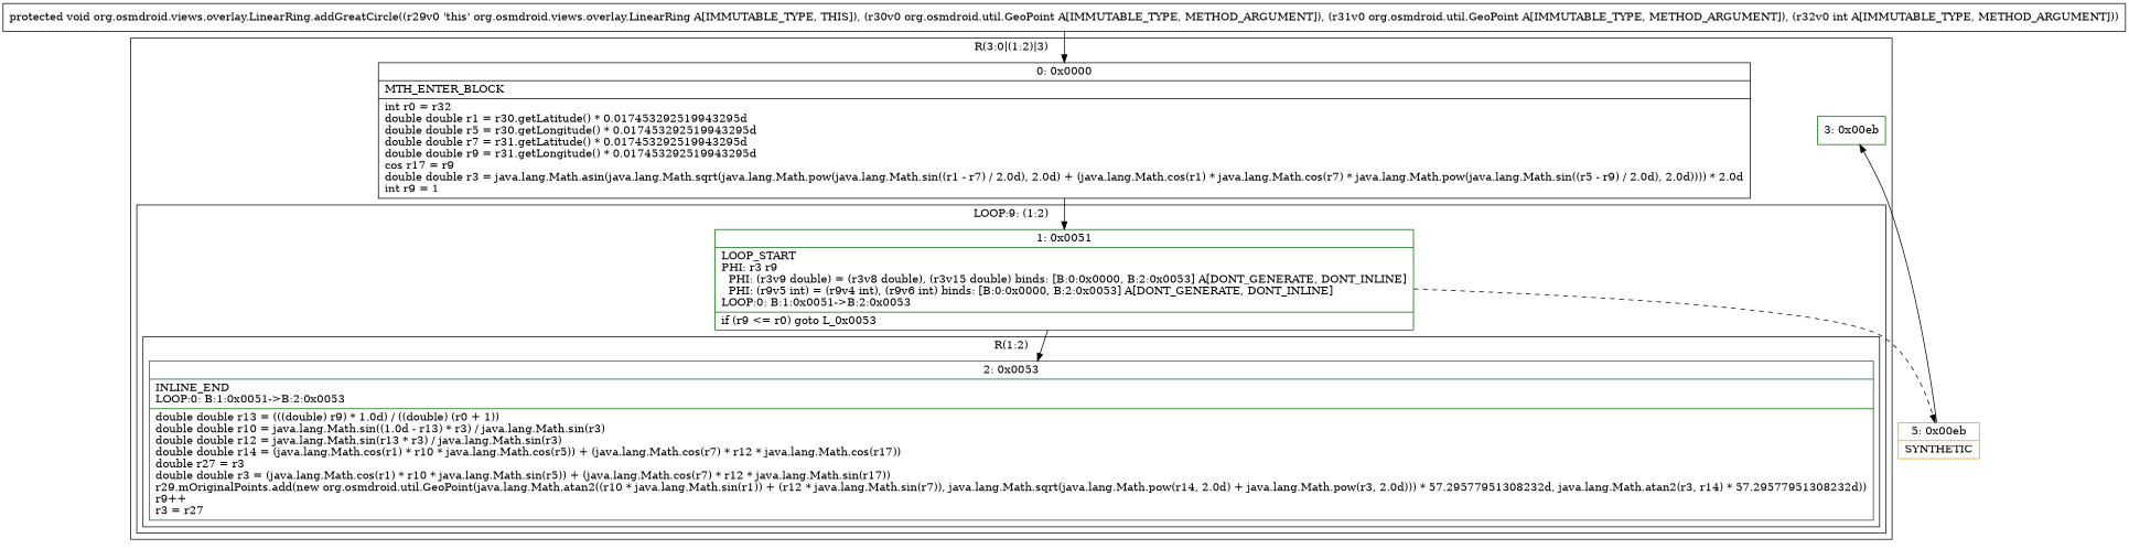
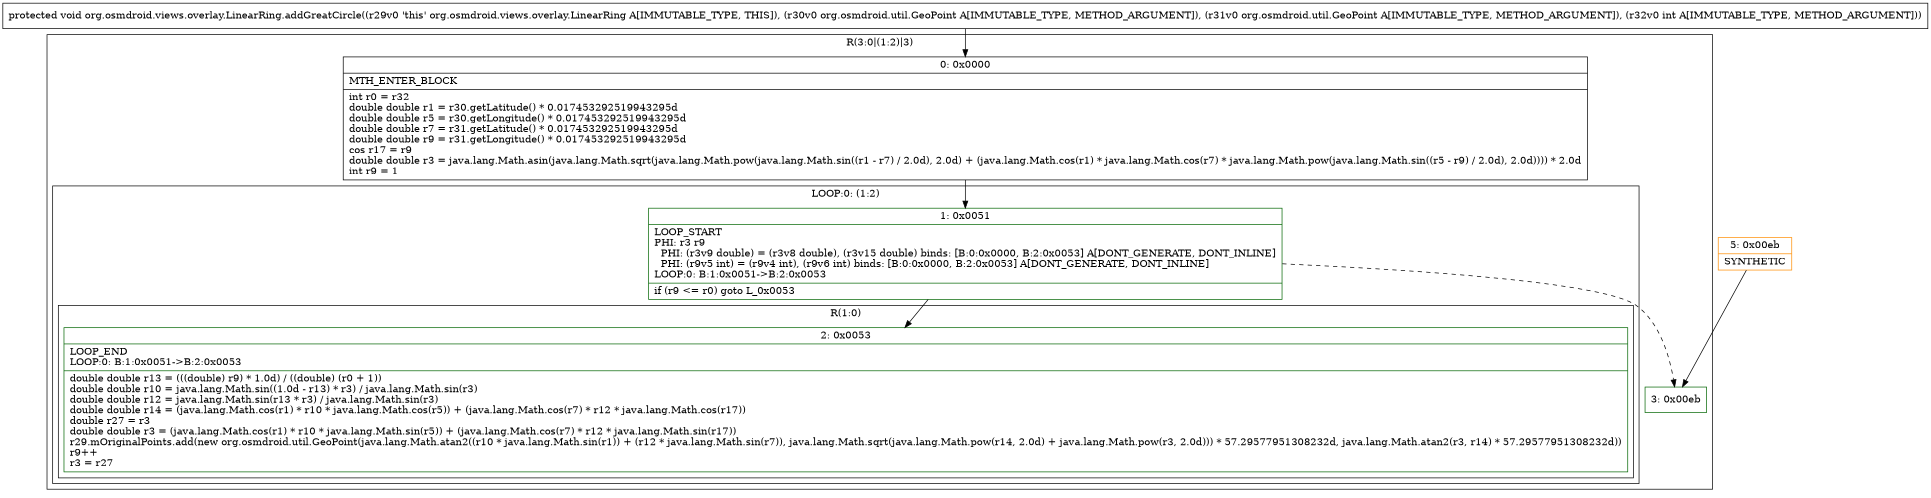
  digraph {
    node [color=darkgreen shape=record]
-   n1 [label="{2\:\ 0x0053|INLINE_END\lLOOP:0: B:1:0x0051\-\>B:2:0x0053\l|double double r13 = (((double) r9) * 1.0d) \/ ((double) (r0 + 1))\ldouble double r10 = java.lang.Math.sin((1.0d \- r13) * r3) \/ java.lang.Math.sin(r3)\ldouble double r12 = java.lang.Math.sin(r13 * r3) \/ java.lang.Math.sin(r3)\ldouble double r14 = (java.lang.Math.cos(r1) * r10 * java.lang.Math.cos(r5)) + (java.lang.Math.cos(r7) * r12 * java.lang.Math.cos(r17))\ldouble r27 = r3\ldouble double r3 = (java.lang.Math.cos(r1) * r10 * java.lang.Math.sin(r5)) + (java.lang.Math.cos(r7) * r12 * java.lang.Math.sin(r17))\lr29.mOriginalPoints.add(new org.osmdroid.util.GeoPoint(java.lang.Math.atan2((r10 * java.lang.Math.sin(r1)) + (r12 * java.lang.Math.sin(r7)), java.lang.Math.sqrt(java.lang.Math.pow(r14, 2.0d) + java.lang.Math.pow(r3, 2.0d))) * 57.29577951308232d, java.lang.Math.atan2(r3, r14) * 57.29577951308232d))\lr9++\lr3 = r27\l}"]
+   n1 [label="{2\:\ 0x0053|LOOP_END\lLOOP:0: B:1:0x0051\-\>B:2:0x0053\l|double double r13 = (((double) r9) * 1.0d) \/ ((double) (r0 + 1))\ldouble double r10 = java.lang.Math.sin((1.0d \- r13) * r3) \/ java.lang.Math.sin(r3)\ldouble double r12 = java.lang.Math.sin(r13 * r3) \/ java.lang.Math.sin(r3)\ldouble double r14 = (java.lang.Math.cos(r1) * r10 * java.lang.Math.cos(r5)) + (java.lang.Math.cos(r7) * r12 * java.lang.Math.cos(r17))\ldouble r27 = r3\ldouble double r3 = (java.lang.Math.cos(r1) * r10 * java.lang.Math.sin(r5)) + (java.lang.Math.cos(r7) * r12 * java.lang.Math.sin(r17))\lr29.mOriginalPoints.add(new org.osmdroid.util.GeoPoint(java.lang.Math.atan2((r10 * java.lang.Math.sin(r1)) + (r12 * java.lang.Math.sin(r7)), java.lang.Math.sqrt(java.lang.Math.pow(r14, 2.0d) + java.lang.Math.pow(r3, 2.0d))) * 57.29577951308232d, java.lang.Math.atan2(r3, r14) * 57.29577951308232d))\lr9++\lr3 = r27\l}"]
    n2 [label="{1\:\ 0x0051|LOOP_START\lPHI: r3 r9 \l  PHI: (r3v9 double) = (r3v8 double), (r3v15 double) binds: [B:0:0x0000, B:2:0x0053] A[DONT_GENERATE, DONT_INLINE]\l  PHI: (r9v5 int) = (r9v4 int), (r9v6 int) binds: [B:0:0x0000, B:2:0x0053] A[DONT_GENERATE, DONT_INLINE]\lLOOP:0: B:1:0x0051\-\>B:2:0x0053\l|if (r9 \<= r0) goto L_0x0053\l}"]
    n3 [color=black label="{0\:\ 0x0000|MTH_ENTER_BLOCK\l|int r0 = r32\ldouble double r1 = r30.getLatitude() * 0.017453292519943295d\ldouble double r5 = r30.getLongitude() * 0.017453292519943295d\ldouble double r7 = r31.getLatitude() * 0.017453292519943295d\ldouble double r9 = r31.getLongitude() * 0.017453292519943295d\lcos r17 = r9\ldouble double r3 = java.lang.Math.asin(java.lang.Math.sqrt(java.lang.Math.pow(java.lang.Math.sin((r1 \- r7) \/ 2.0d), 2.0d) + (java.lang.Math.cos(r1) * java.lang.Math.cos(r7) * java.lang.Math.pow(java.lang.Math.sin((r5 \- r9) \/ 2.0d), 2.0d)))) * 2.0d\lint r9 = 1\l}"]
    n4 [label="{3\:\ 0x00eb}"]
    n5 [color=darkorange label="{5\:\ 0x00eb|SYNTHETIC\l}"]
    n6 [color=black label="{protected void org.osmdroid.views.overlay.LinearRing.addGreatCircle((r29v0 'this' org.osmdroid.views.overlay.LinearRing A[IMMUTABLE_TYPE, THIS]), (r30v0 org.osmdroid.util.GeoPoint A[IMMUTABLE_TYPE, METHOD_ARGUMENT]), (r31v0 org.osmdroid.util.GeoPoint A[IMMUTABLE_TYPE, METHOD_ARGUMENT]), (r32v0 int A[IMMUTABLE_TYPE, METHOD_ARGUMENT])) }"]
    subgraph cluster_1 {
      label="R(3:0|(1:2)|3)"
      n3
      n4
      subgraph cluster_2 {
-       label="LOOP:9: (1:2)"
+       label="LOOP:0: (1:2)"
        n2
        subgraph cluster_3 {
-         label="R(1:2)"
+         label="R(1:0)"
          n1
        }
      }
    }
    n2 -> n1
-   n2 -> n5 [style=dashed]
+   n2 -> n4 [style=dashed]
    n3 -> n2
    n5 -> n4
    n6 -> n3
  }
